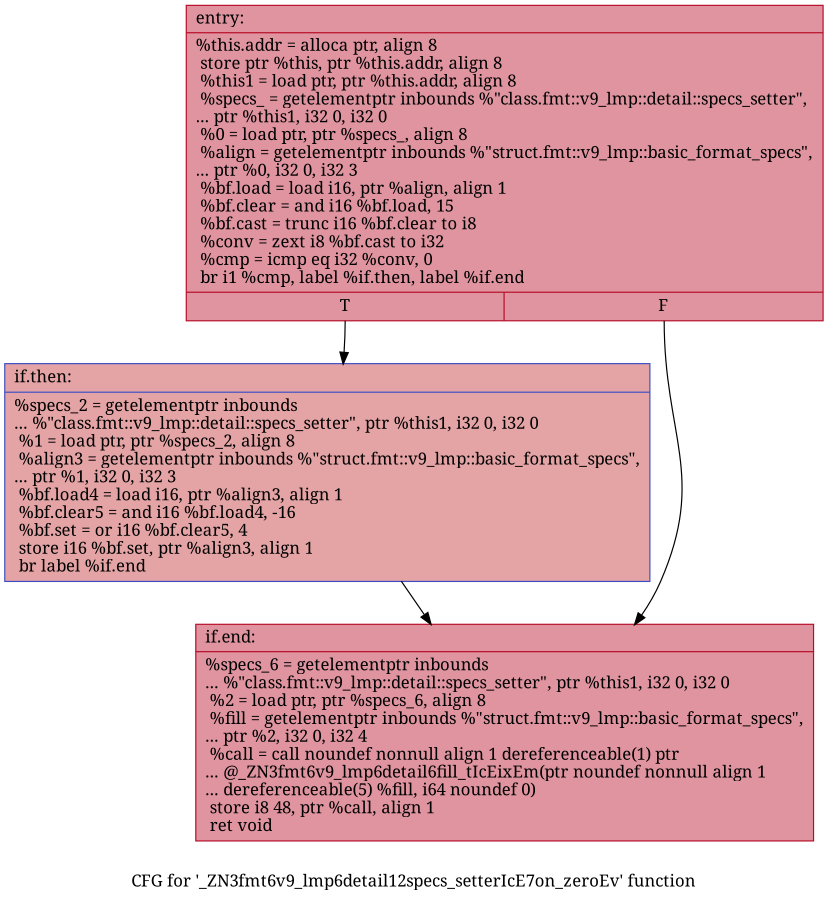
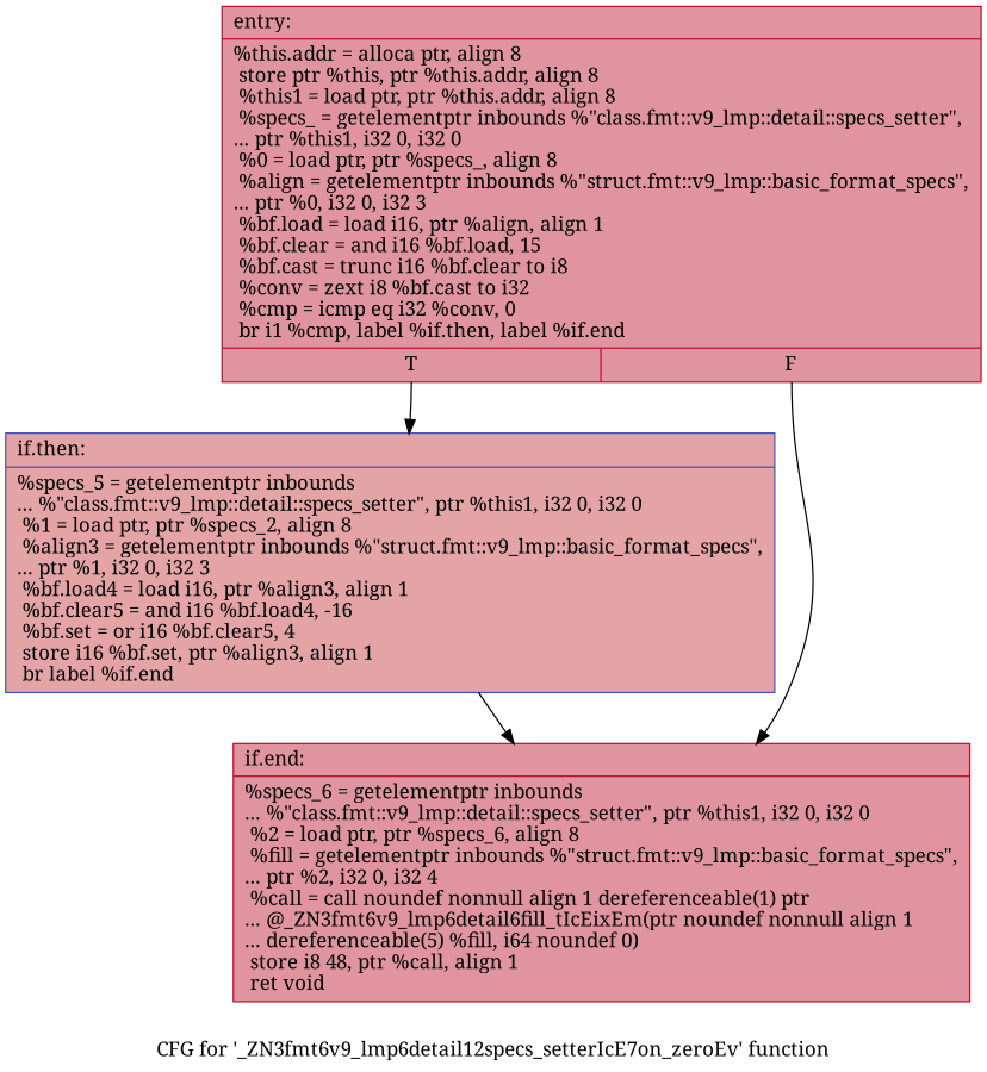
  digraph {
    label="CFG for '_ZN3fmt6v9_lmp6detail12specs_setterIcE7on_zeroEv' function"
    fontname="Noto Serif"
    node [color="#b70d28ff" fillcolor="#b70d2870" fontname="Noto Serif" shape=record style=filled]
    edge [fontname="Noto Serif"]
    n1 [label="{entry:\l|  %this.addr = alloca ptr, align 8\l  store ptr %this, ptr %this.addr, align 8\l  %this1 = load ptr, ptr %this.addr, align 8\l  %specs_ = getelementptr inbounds %\"class.fmt::v9_lmp::detail::specs_setter\",\l... ptr %this1, i32 0, i32 0\l  %0 = load ptr, ptr %specs_, align 8\l  %align = getelementptr inbounds %\"struct.fmt::v9_lmp::basic_format_specs\",\l... ptr %0, i32 0, i32 3\l  %bf.load = load i16, ptr %align, align 1\l  %bf.clear = and i16 %bf.load, 15\l  %bf.cast = trunc i16 %bf.clear to i8\l  %conv = zext i8 %bf.cast to i32\l  %cmp = icmp eq i32 %conv, 0\l  br i1 %cmp, label %if.then, label %if.end\l|{<s0>T|<s1>F}}"]
-   n2 [color="#3d50c3ff" fillcolor="#c32e3170" label="{if.then:\l|  %specs_2 = getelementptr inbounds\l... %\"class.fmt::v9_lmp::detail::specs_setter\", ptr %this1, i32 0, i32 0\l  %1 = load ptr, ptr %specs_2, align 8\l  %align3 = getelementptr inbounds %\"struct.fmt::v9_lmp::basic_format_specs\",\l... ptr %1, i32 0, i32 3\l  %bf.load4 = load i16, ptr %align3, align 1\l  %bf.clear5 = and i16 %bf.load4, -16\l  %bf.set = or i16 %bf.clear5, 4\l  store i16 %bf.set, ptr %align3, align 1\l  br label %if.end\l}"]
+   n2 [color="#3d50c3ff" fillcolor="#c32e3170" label="{if.then:\l|  %specs_5 = getelementptr inbounds\l... %\"class.fmt::v9_lmp::detail::specs_setter\", ptr %this1, i32 0, i32 0\l  %1 = load ptr, ptr %specs_2, align 8\l  %align3 = getelementptr inbounds %\"struct.fmt::v9_lmp::basic_format_specs\",\l... ptr %1, i32 0, i32 3\l  %bf.load4 = load i16, ptr %align3, align 1\l  %bf.clear5 = and i16 %bf.load4, -16\l  %bf.set = or i16 %bf.clear5, 4\l  store i16 %bf.set, ptr %align3, align 1\l  br label %if.end\l}"]
    n3 [label="{if.end:\l|  %specs_6 = getelementptr inbounds\l... %\"class.fmt::v9_lmp::detail::specs_setter\", ptr %this1, i32 0, i32 0\l  %2 = load ptr, ptr %specs_6, align 8\l  %fill = getelementptr inbounds %\"struct.fmt::v9_lmp::basic_format_specs\",\l... ptr %2, i32 0, i32 4\l  %call = call noundef nonnull align 1 dereferenceable(1) ptr\l... @_ZN3fmt6v9_lmp6detail6fill_tIcEixEm(ptr noundef nonnull align 1\l... dereferenceable(5) %fill, i64 noundef 0)\l  store i8 48, ptr %call, align 1\l  ret void\l}"]
    n1 -> n2 [tailport=s0]
    n1 -> n3 [tailport=s1]
    n2 -> n3
  }
